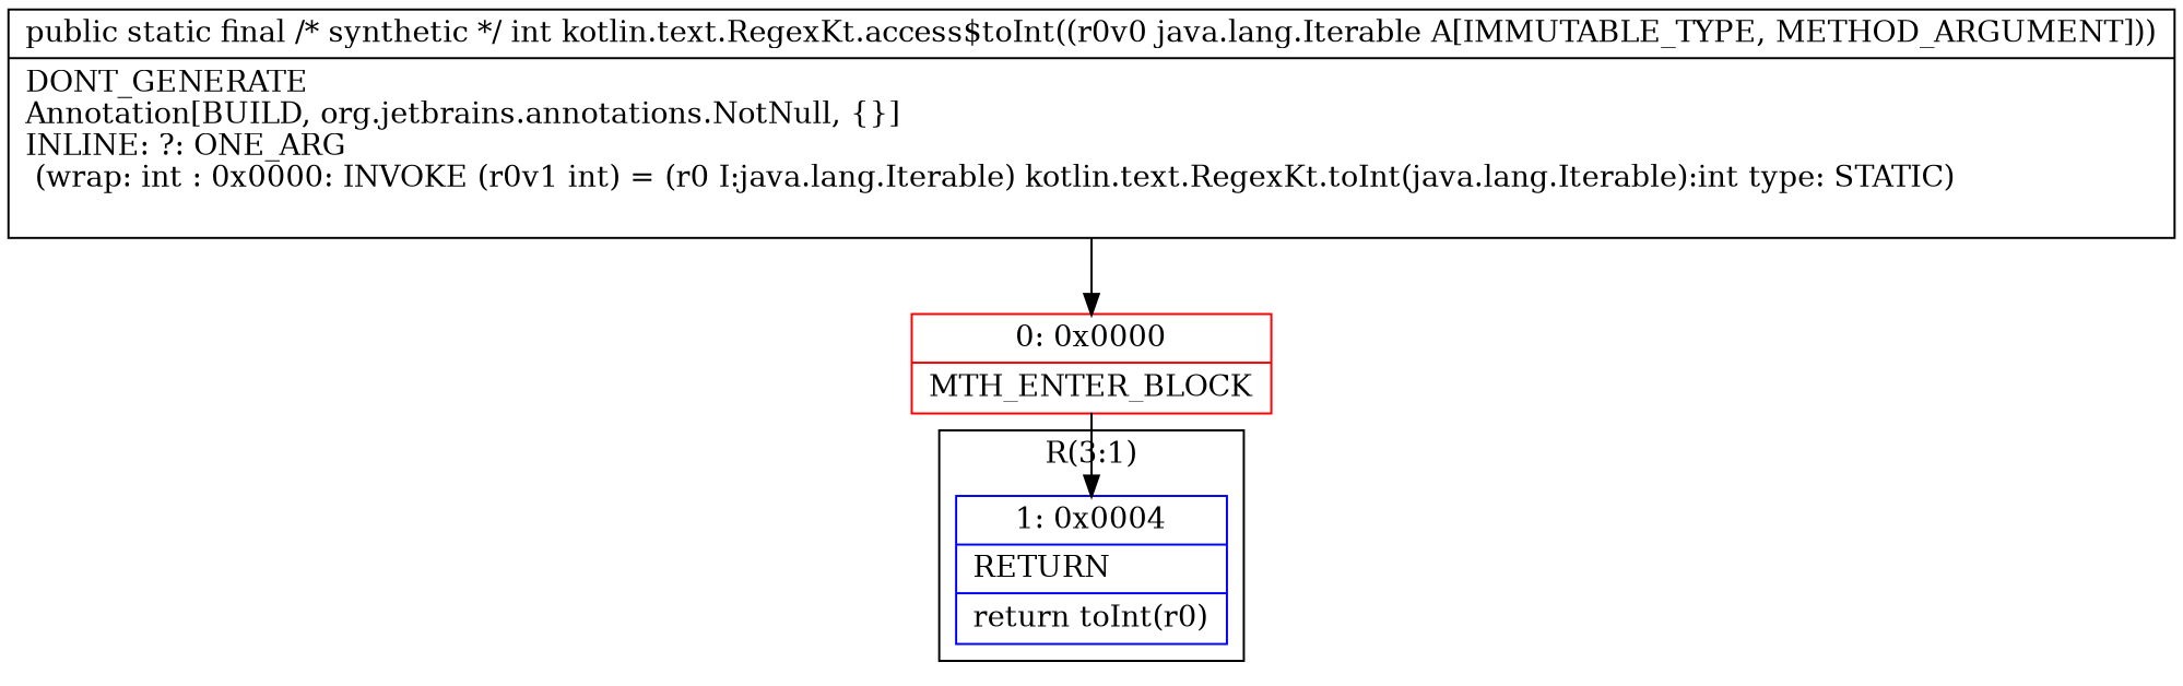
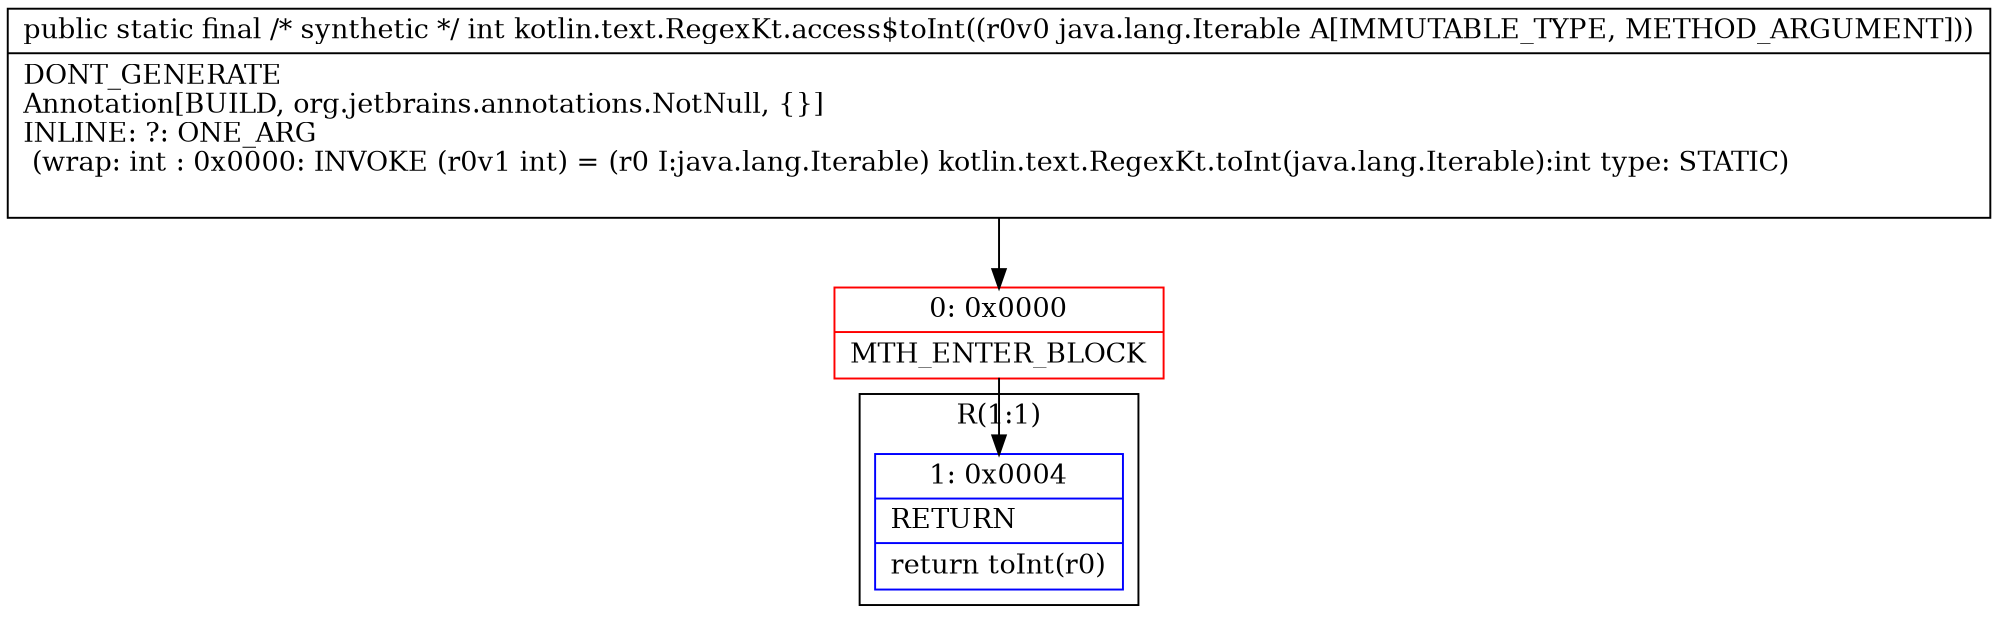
  digraph {
    node [shape=record]
    n1 [color=blue label="{1\:\ 0x0004|RETURN\l|return toInt(r0)\l}"]
    n2 [color=red label="{0\:\ 0x0000|MTH_ENTER_BLOCK\l}"]
    n3 [label="{public static final \/* synthetic *\/ int kotlin.text.RegexKt.access$toInt((r0v0 java.lang.Iterable A[IMMUTABLE_TYPE, METHOD_ARGUMENT]))  | DONT_GENERATE\lAnnotation[BUILD, org.jetbrains.annotations.NotNull, \{\}]\lINLINE: ?: ONE_ARG  \l  (wrap: int : 0x0000: INVOKE  (r0v1 int) = (r0 I:java.lang.Iterable) kotlin.text.RegexKt.toInt(java.lang.Iterable):int type: STATIC)\l\l}"]
    subgraph cluster_1 {
-     label="R(3:1)"
+     label="R(1:1)"
      n1
    }
    n2 -> n1
    n3 -> n2
  }
